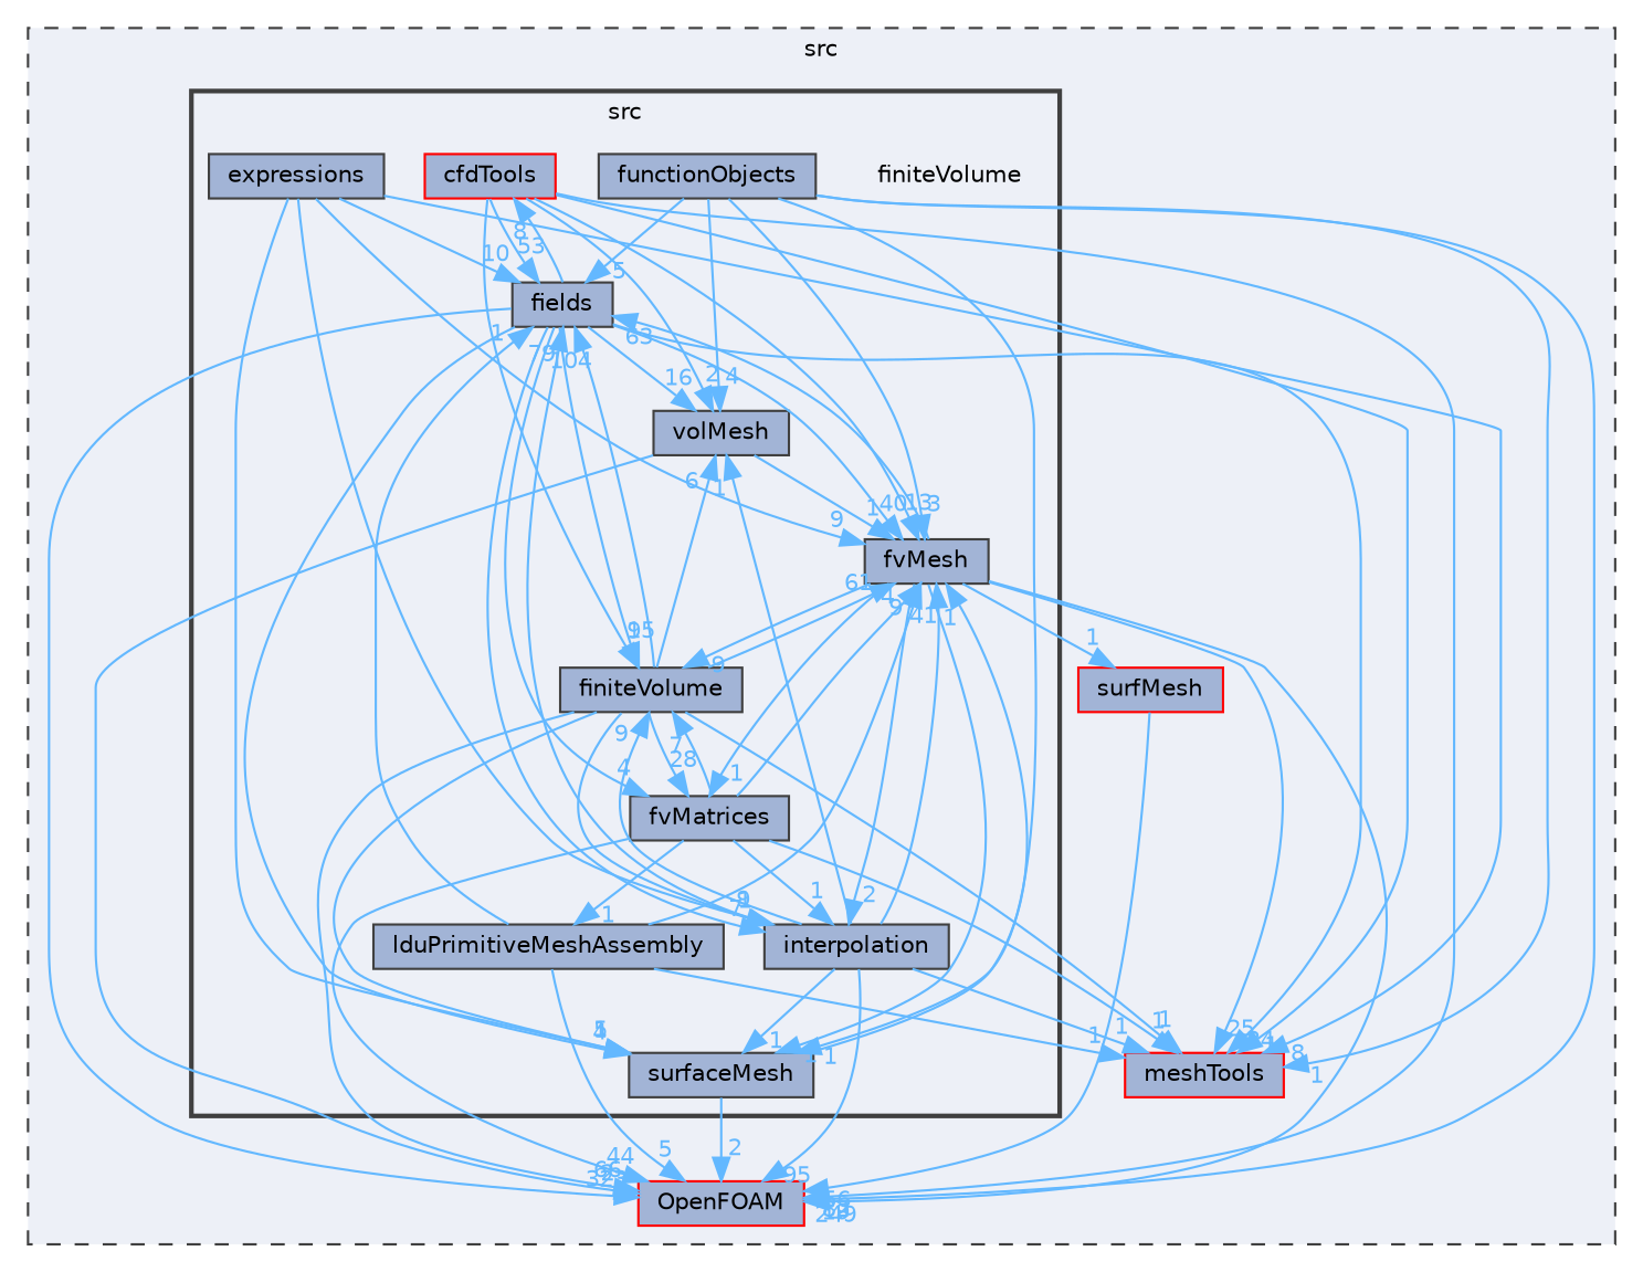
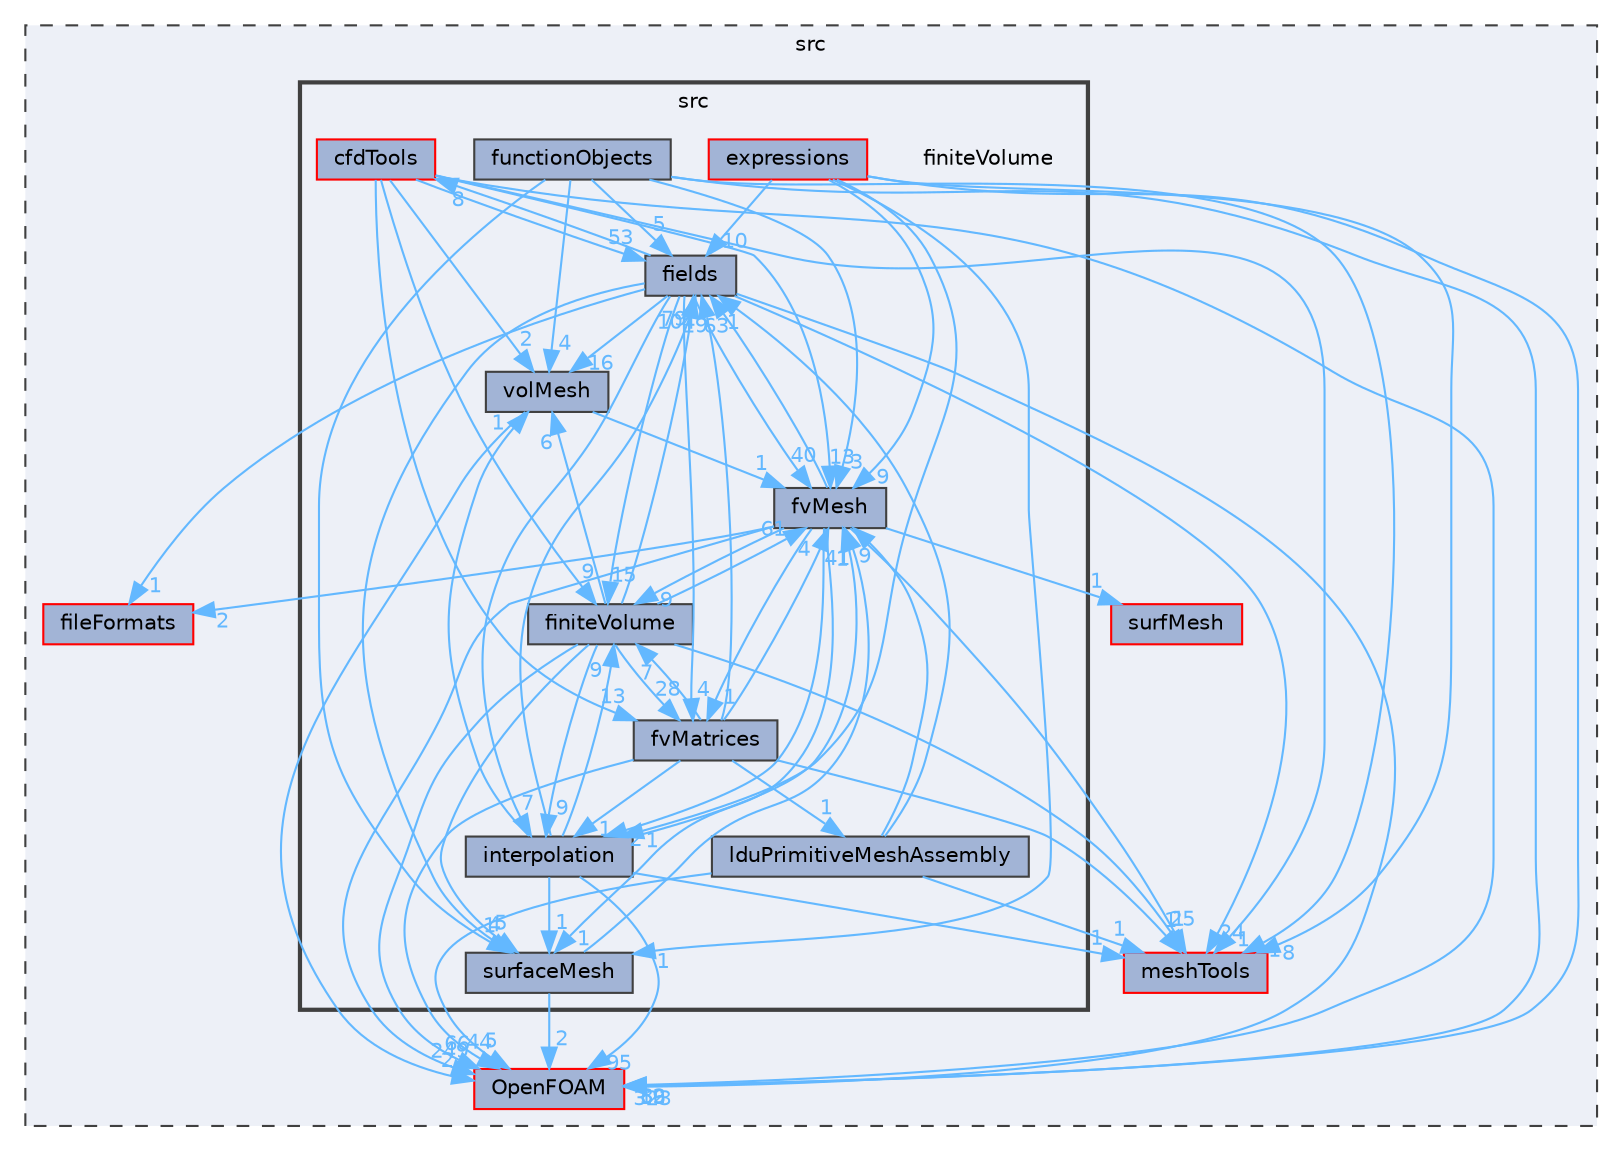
  digraph {
    compound=true
    node [fontname=Helvetica fontsize=10 shape=box color=grey25 fillcolor="#a2b4d6" style=filled]
    edge [color=steelblue1 fontcolor=steelblue1 fontname=Helvetica fontsize=10 headlabel=1 labeldistance=1.5 labelfontname=Helvetica labelfontsize=10]
    n1 [height=0.2 label=finiteVolume shape=plaintext width=0.4 color="" fillcolor="" style=""]
    n2 [color=red height=0.2 label=cfdTools width=0.4]
-   n3 [height=0.2 label=expressions width=0.4]
+   n3 [color=red height=0.2 label=expressions width=0.4]
    n4 [height=0.2 label=fields width=0.4]
    n5 [height=0.2 label=finiteVolume width=0.4]
    n6 [height=0.2 label=functionObjects width=0.4]
    n7 [height=0.2 label=fvMatrices width=0.4]
    n8 [height=0.2 label=fvMesh width=0.4]
    n9 [height=0.2 label=interpolation width=0.4]
    n10 [height=0.2 label=lduPrimitiveMeshAssembly width=0.4]
    n11 [height=0.2 label=surfaceMesh width=0.4]
    n12 [height=0.2 label=volMesh width=0.4]
    n13 [color=red height=0.2 label=surfMesh width=0.4]
    n14 [color=red height=0.2 label=meshTools width=0.4]
+   n15 [color=red height=0.2 label=fileFormats width=0.4]
    n16 [color=red height=0.2 label=OpenFOAM width=0.4]
    subgraph cluster_1 {
      bgcolor="#edf0f7"
      fontname=Helvetica
      fontsize=10
      label=src
      pencolor=grey25
      style="filled,dashed"
      n13
      n14
+     n15
      n16
      subgraph cluster_2 {
        bgcolor="#edf0f7"
        fontname=Helvetica
        fontsize=10
        label=src
        pencolor=grey25
        style="filled,bold"
        n1
        n2
        n3
        n4
        n5
        n6
        n7
        n8
        n9
        n10
        n11
        n12
      }
    }
    n2 -> n4 [headlabel=53]
    n2 -> n5 [headlabel=9]
+   n2 -> n7 [headlabel=13]
    n2 -> n8 [headlabel=13]
    n2 -> n12 [headlabel=2]
    n2 -> n14
    n2 -> n16 [headlabel=82]
    n3 -> n4 [headlabel=10]
    n3 -> n8 [headlabel=9]
    n3 -> n9
    n3 -> n11
    n3 -> n14 [headlabel=8]
-   n13 -> n16 [headlabel=56]
+   n3 -> n16 [headlabel=56]
    n4 -> n2 [headlabel=8]
    n4 -> n5 [headlabel=15]
    n4 -> n7 [headlabel=4]
    n4 -> n8 [headlabel=40]
    n4 -> n9 [headlabel=7]
    n4 -> n11 [headlabel=4]
    n4 -> n12 [headlabel=16]
    n4 -> n14 [headlabel=24]
+   n4 -> n15
    n4 -> n16 [headlabel=323]
    n5 -> n4 [headlabel=104]
    n5 -> n7 [headlabel=28]
    n5 -> n8 [headlabel=61]
    n5 -> n9 [headlabel=9]
    n5 -> n11 [headlabel=5]
    n5 -> n12 [headlabel=6]
    n5 -> n14
    n5 -> n16 [headlabel=66]
    n6 -> n4 [headlabel=5]
    n6 -> n8 [headlabel=3]
    n6 -> n11
    n6 -> n12 [headlabel=4]
    n6 -> n14
    n6 -> n16 [headlabel=19]
+   n7 -> n4 [headlabel=19]
    n7 -> n5 [headlabel=7]
    n7 -> n8 [headlabel=4]
    n7 -> n9
    n7 -> n10
    n7 -> n14
    n7 -> n16 [headlabel=44]
    n8 -> n4 [headlabel=63]
    n8 -> n5 [headlabel=9]
    n8 -> n7
    n8 -> n9 [headlabel=2]
    n8 -> n11
    n8 -> n13
    n8 -> n14 [headlabel=25]
+   n8 -> n15 [headlabel=2]
    n8 -> n16 [headlabel=249]
    n9 -> n4 [headlabel=79]
    n9 -> n5 [headlabel=9]
    n9 -> n8 [headlabel=41]
    n9 -> n11
    n9 -> n12
    n9 -> n14
    n9 -> n16 [headlabel=95]
    n10 -> n4
    n10 -> n8 [headlabel=9]
    n10 -> n14
    n10 -> n16 [headlabel=5]
    n11 -> n8
    n11 -> n16 [headlabel=2]
    n12 -> n8
    n12 -> n16 [headlabel=2]
  }
